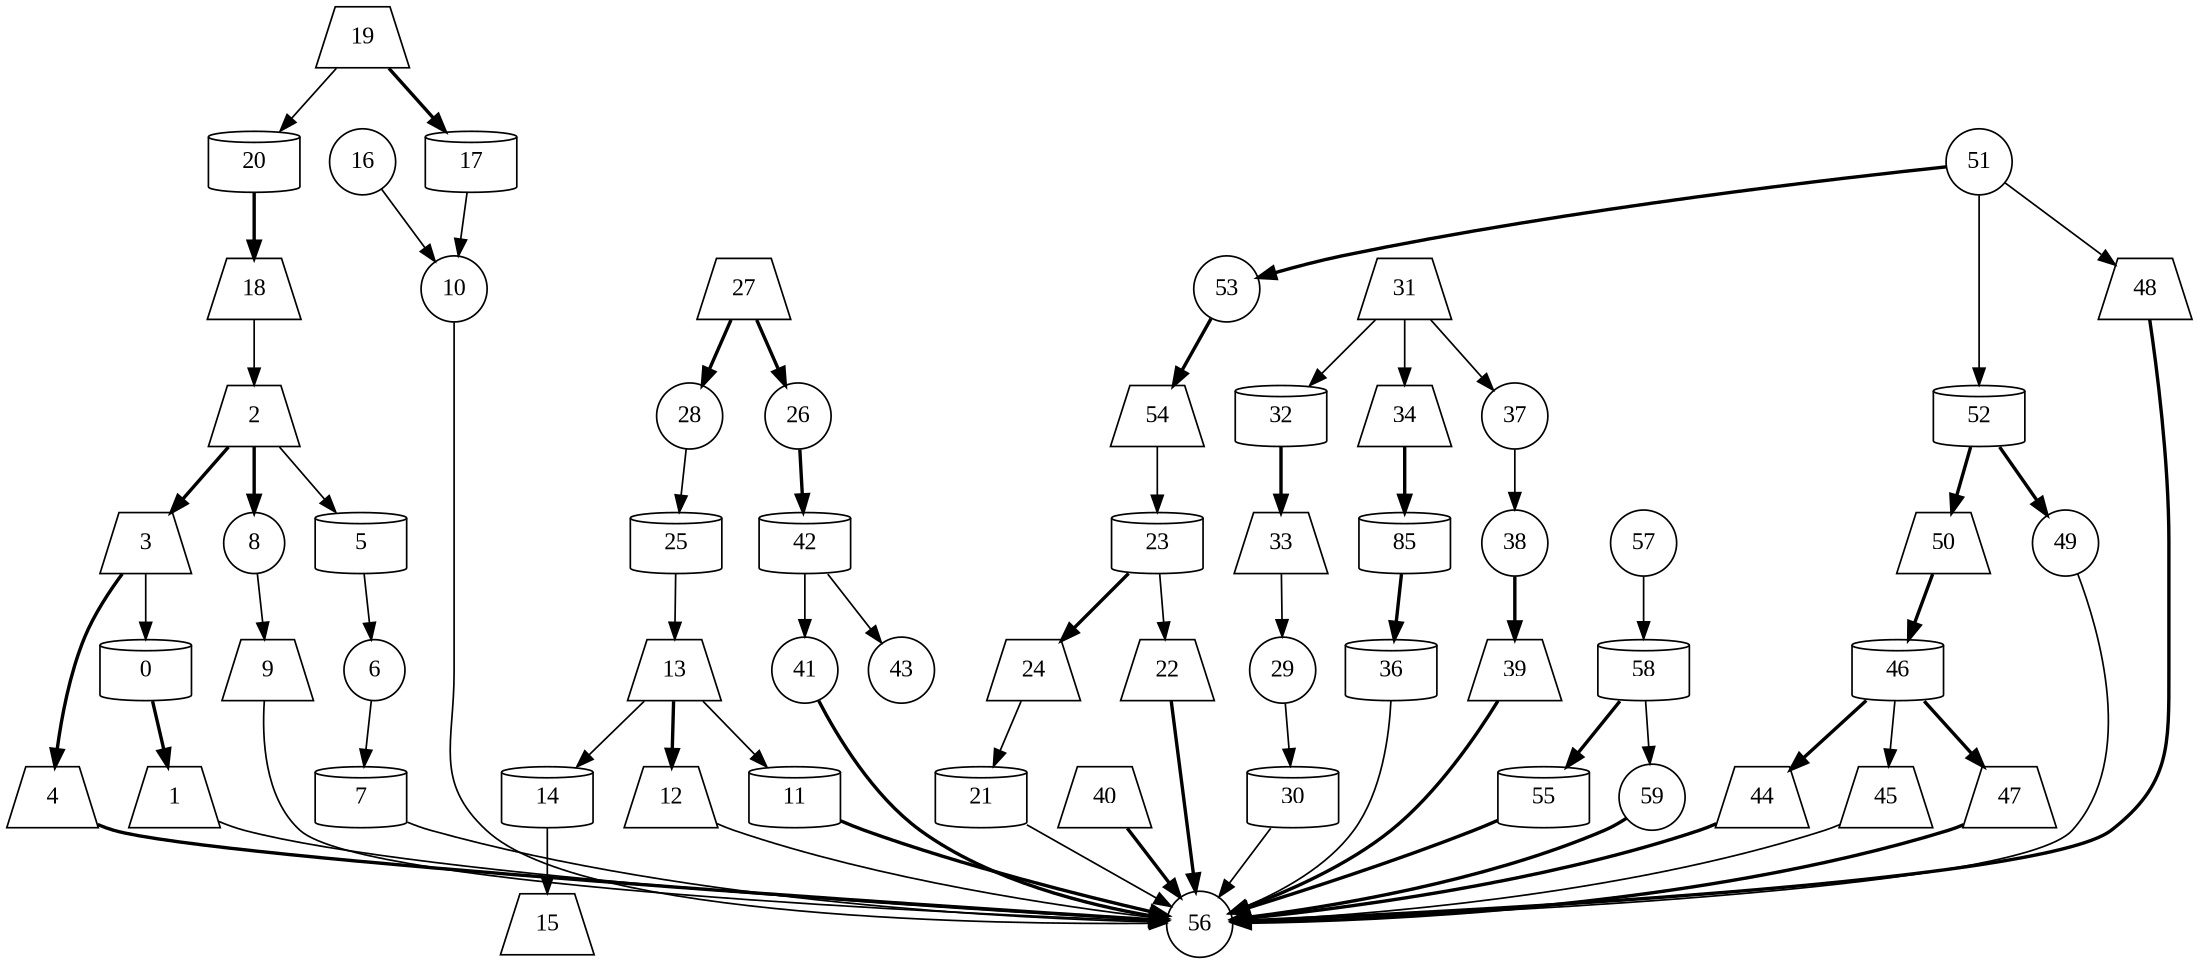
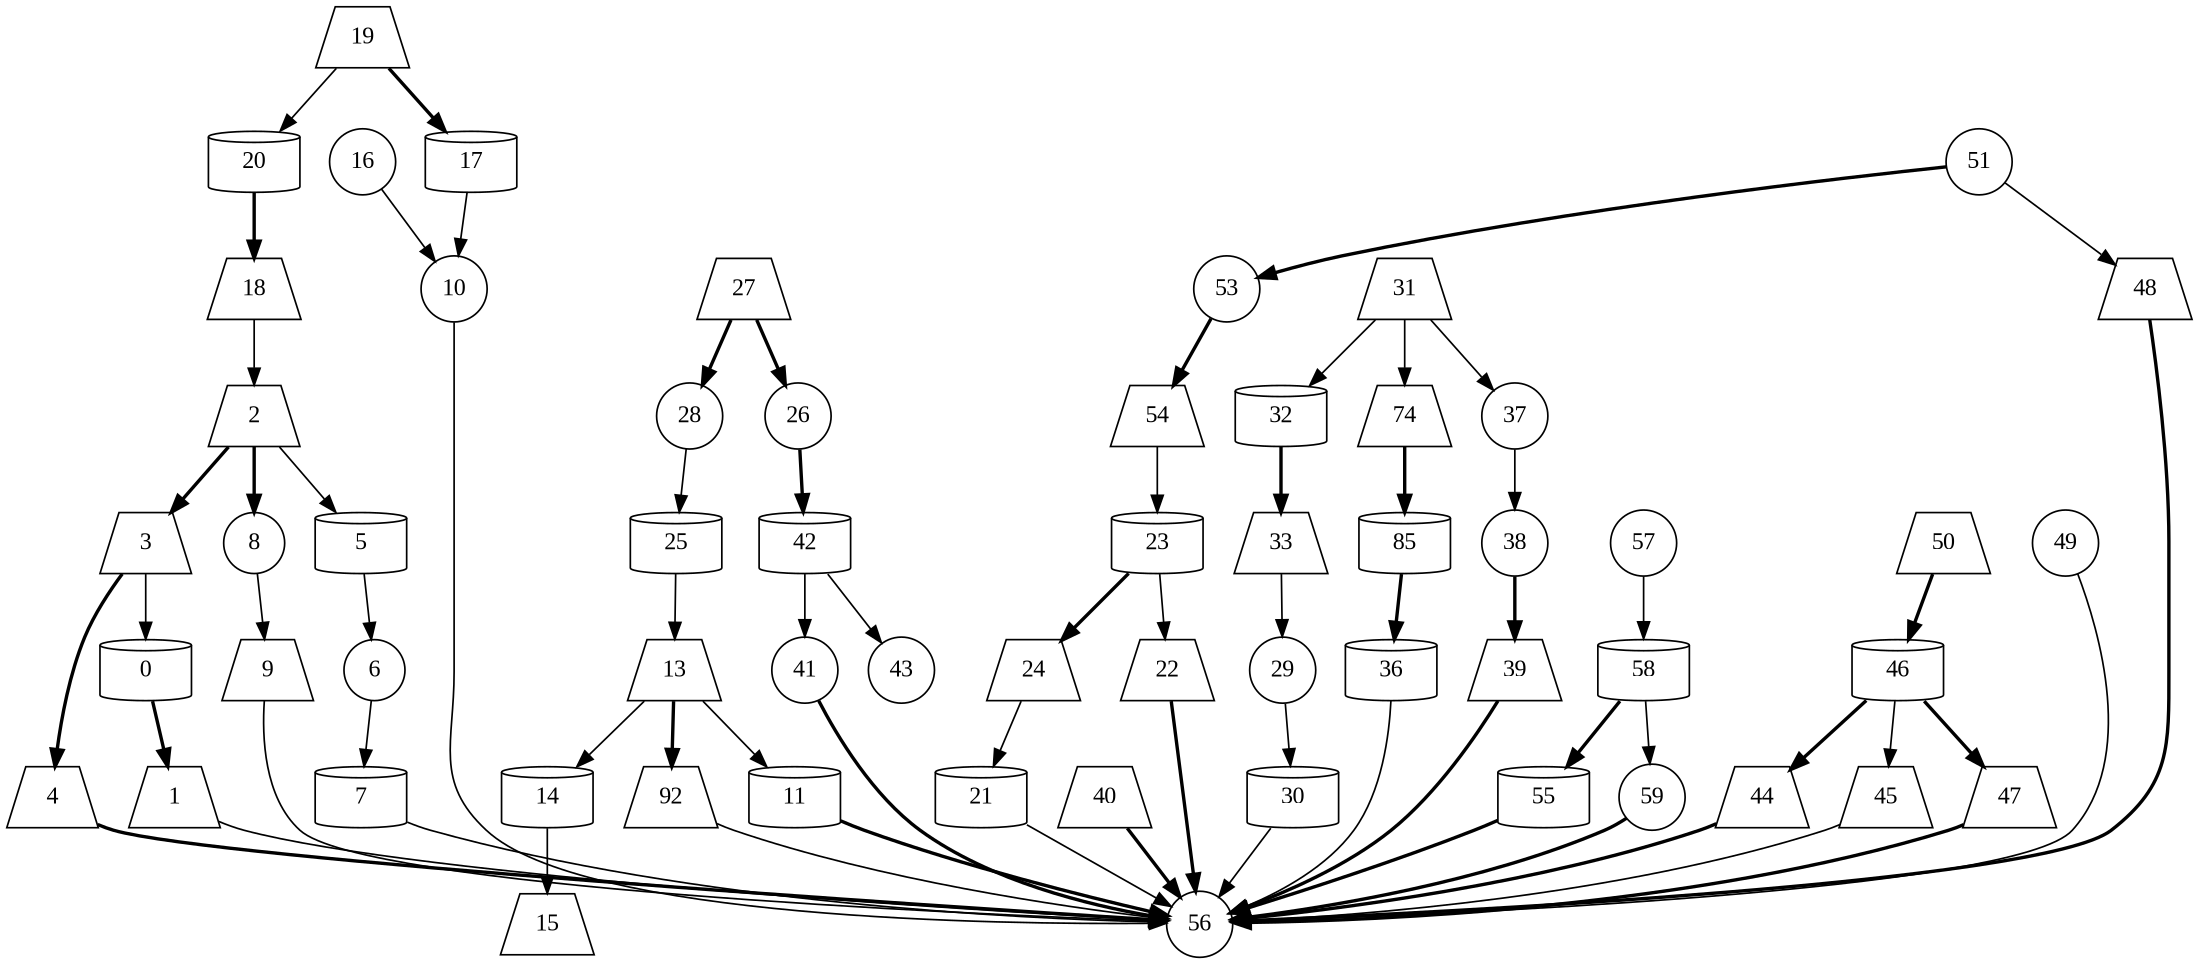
  strict digraph {
    fontname="Liberation Serif"
    node [exec=107 fontname="Liberation Serif" shape=trapezium]
    edge [comm=10 fontname="Liberation Serif" style=solid]
    0 [exec=57 shape=cylinder]
    1 [exec=167]
    56 [shape=circle]
    2 [exec=174]
    3 [exec=166]
    5 [exec=176 shape=cylinder]
    8 [exec=153 shape=circle]
    4 [exec=149]
    6 [exec=196 shape=circle]
    9 [exec=72]
    7 [exec=99 shape=cylinder]
    10 [exec=171 shape=circle]
    11 [exec=147 shape=cylinder]
-   12 [exec=79]
+   12 [exec=79 label=92]
    13 [exec=116]
    14 [exec=74 shape=cylinder]
    15 [exec=66]
    16 [exec=148 shape=circle]
    17 [exec=186 shape=cylinder]
    18 [exec=130]
    19 [exec=141]
    20 [exec=176 shape=cylinder]
    21 [exec=126 shape=cylinder]
    22 [exec=79]
    23 [exec=53 shape=cylinder]
    24 [exec=147]
    25 [exec=183 shape=cylinder]
    26 [exec=184 shape=circle]
    42 [exec=171 shape=cylinder]
    41 [exec=177 shape=circle]
    43 [exec=89 shape=circle]
    27 [exec=142]
    28 [exec=89 shape=circle]
    29 [exec=196 shape=circle]
    30 [exec=80 shape=cylinder]
    31 [exec=126]
    32 [exec=139 shape=cylinder]
-   34 [exec=143]
+   34 [exec=143 label=74]
    37 [exec=103 shape=circle]
    33 [exec=133]
    n41 [exec=50 label=85 shape=cylinder]
    38 [exec=65 shape=circle]
    36 [exec=177 shape=cylinder]
    39 [exec=58]
    40
    44 [exec=62]
    45 [exec=164]
    46 [exec=78 shape=cylinder]
    47 [exec=77]
    48 [exec=160]
    49 [exec=185 shape=circle]
    50 [exec=73]
    51 [exec=178 shape=circle]
-   52 [exec=195 shape=cylinder]
    53 [exec=101 shape=circle]
    54 [exec=178]
    55 [exec=153 shape=cylinder]
    57 [exec=125 shape=circle]
    58 [exec=70 shape=cylinder]
    59 [exec=190 shape=circle]
    0 -> 1 [comm=19 style=bold]
    1 -> 56 [comm=19]
    2 -> 3 [comm=14 style=bold]
    2 -> 5 [comm=7]
    2 -> 8 [comm=9 style=bold]
    3 -> 0 [comm=7]
    3 -> 4 [comm=16 style=bold]
    5 -> 6 [comm=6]
    8 -> 9 [comm=16]
    4 -> 56 [comm=15 style=bold]
    6 -> 7 [comm=7]
    9 -> 56 [comm=7]
    7 -> 56 [comm=9]
    10 -> 56 [comm=12]
    11 -> 56 [comm=6 style=bold]
    12 -> 56 [comm=15]
    13 -> 11 [comm=14]
    13 -> 12 [comm=16 style=bold]
    13 -> 14 [comm=12]
    14 -> 15 [comm=15]
    16 -> 10 [comm=8]
    17 -> 10 [comm=16]
    18 -> 2 [comm=18]
    19 -> 17 [style=bold]
    19 -> 20
    20 -> 18 [comm=13 style=bold]
    21 -> 56 [comm=17]
    22 -> 56 [comm=9 style=bold]
    23 -> 22 [comm=7]
    23 -> 24 [comm=18 style=bold]
    24 -> 21 [comm=8]
    25 -> 13 [comm=12]
    26 -> 42 [comm=7 style=bold]
    42 -> 41 [comm=11]
    42 -> 43 [comm=15]
    41 -> 56 [comm=12 style=bold]
    27 -> 26 [style=bold]
    27 -> 28 [comm=14 style=bold]
    28 -> 25 [comm=15]
    29 -> 30 [comm=11]
    30 -> 56 [comm=8]
    31 -> 32 [comm=6]
    31 -> 34 [comm=6]
    31 -> 37
    32 -> 33 [style=bold]
    34 -> n41 [comm=14 style=bold]
    37 -> 38 [comm=8]
    33 -> 29 [comm=15]
    n41 -> 36 [comm=12 style=bold]
    38 -> 39 [comm=7 style=bold]
    36 -> 56 [comm=20]
    39 -> 56 [comm=9 style=bold]
    40 -> 56 [comm=9 style=bold]
    44 -> 56 [style=bold]
    45 -> 56
    46 -> 44 [comm=19 style=bold]
    46 -> 45 [comm=6]
    46 -> 47 [comm=9 style=bold]
    47 -> 56 [comm=19 style=bold]
    48 -> 56 [comm=14 style=bold]
    49 -> 56 [comm=18]
    50 -> 46 [comm=18 style=bold]
    51 -> 48 [comm=20]
-   51 -> 52 [comm=16]
    51 -> 53 [comm=16 style=bold]
-   52 -> 49 [style=bold]
-   52 -> 50 [comm=14 style=bold]
    53 -> 54 [comm=13 style=bold]
    54 -> 23 [comm=20]
    55 -> 56 [comm=9 style=bold]
    57 -> 58 [comm=13]
    58 -> 55 [comm=14 style=bold]
    58 -> 59 [comm=20]
    59 -> 56 [comm=11 style=bold]
  }
